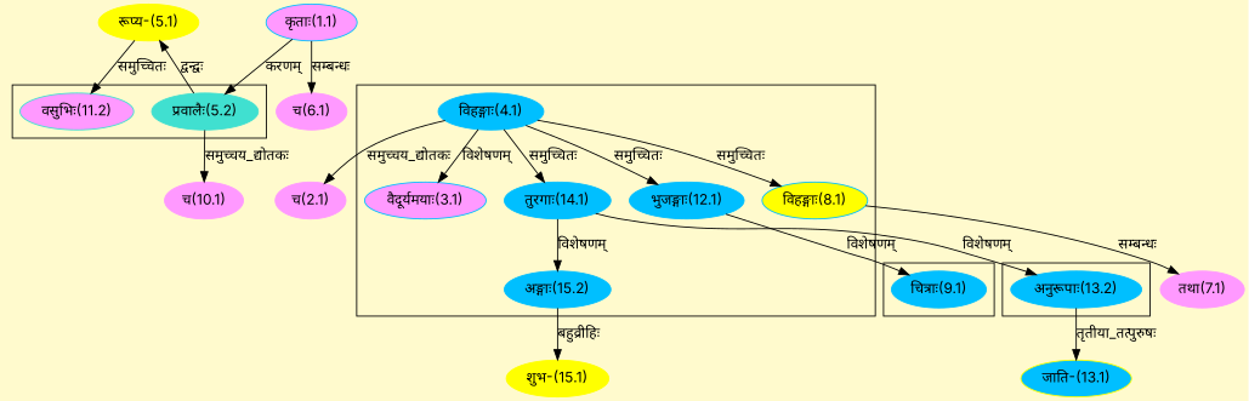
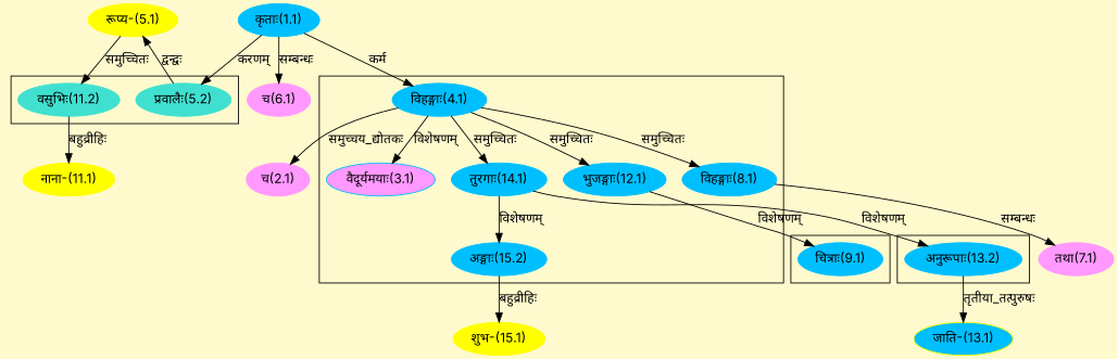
  digraph {
    bgcolor=lemonchiffon1
    compound=true
    fontname=Inter
    rankdir=BT
    node [color="#00BFFF" fontname=Inter style=filled]
    edge [dir=back fontname=Inter]
    n1 [fillcolor="#FF99FF" label="वैदूर्यमयाः(3.1)"]
    n2 [label="विहङ्गाः(4.1)"]
-   n3 [label="विहङ्गाः(8.1)" fillcolor="#FFFF00"]
+   n3 [label="विहङ्गाः(8.1)"]
    n4 [label="भुजङ्गाः(12.1)"]
    n5 [label="तुरगाः(14.1)"]
    n6 [label="अङ्गाः(15.2)"]
    n7 [label="चित्राः(9.1)"]
-   n8 [color="#40E0D0" label="वसुभिः(11.2)" fillcolor="#FF99FF"]
+   n8 [color="#40E0D0" label="वसुभिः(11.2)"]
    n9 [color="#40E0D0" label="प्रवालैः(5.2)"]
    n10 [label="अनुरूपाः(13.2)"]
-   n11 [label="कृताः(1.1)" fillcolor="#FF99FF"]
+   n11 [label="कृताः(1.1)"]
    n12 [color="#FFFF00" label="रूप्य-(5.1)"]
    n13 [color="#FF99FF" label="च(2.1)"]
    n14 [color="#FF99FF" label="च(6.1)"]
    n15 [color="#FF99FF" label="तथा(7.1)"]
-   n16 [color="#FF99FF" label="च(10.1)"]
+   n17 [color="#FFFF00" label="नाना-(11.1)"]
    n18 [color="#FFFF00" fillcolor="#00BFFF" label="जाति-(13.1)"]
    n19 [color="#FFFF00" label="शुभ-(15.1)"]
    subgraph cluster_1 {
      n1
      n2
      n3
      n4
      n5
      n6
    }
    subgraph cluster_2 {
      n7
    }
    subgraph cluster_3 {
      n8
      n9
    }
    subgraph cluster_4 {
      n10
    }
    n1 -> n2 [label="विशेषणम्"]
+   n2 -> n11 [label="कर्म"]
    n3 -> n2 [label="समुच्चितः"]
    n4 -> n2 [label="समुच्चितः"]
    n5 -> n2 [label="समुच्चितः"]
    n6 -> n5 [label="विशेषणम्"]
    n7 -> n4 [label="विशेषणम्"]
    n8 -> n12 [label="समुच्चितः"]
    n9 -> n11 [label="करणम्"]
    n10 -> n5 [label="विशेषणम्"]
    n12 -> n9 [label="द्वन्द्वः"]
    n13 -> n2 [label="समुच्चय_द्योतकः"]
    n14 -> n11 [label="सम्बन्धः"]
    n15 -> n3 [label="सम्बन्धः"]
-   n16 -> n9 [label="समुच्चय_द्योतकः"]
+   n17 -> n8 [label="बहुव्रीहिः"]
    n18 -> n10 [label="तृतीया_तत्पुरुषः"]
    n19 -> n6 [label="बहुव्रीहिः"]
  }
